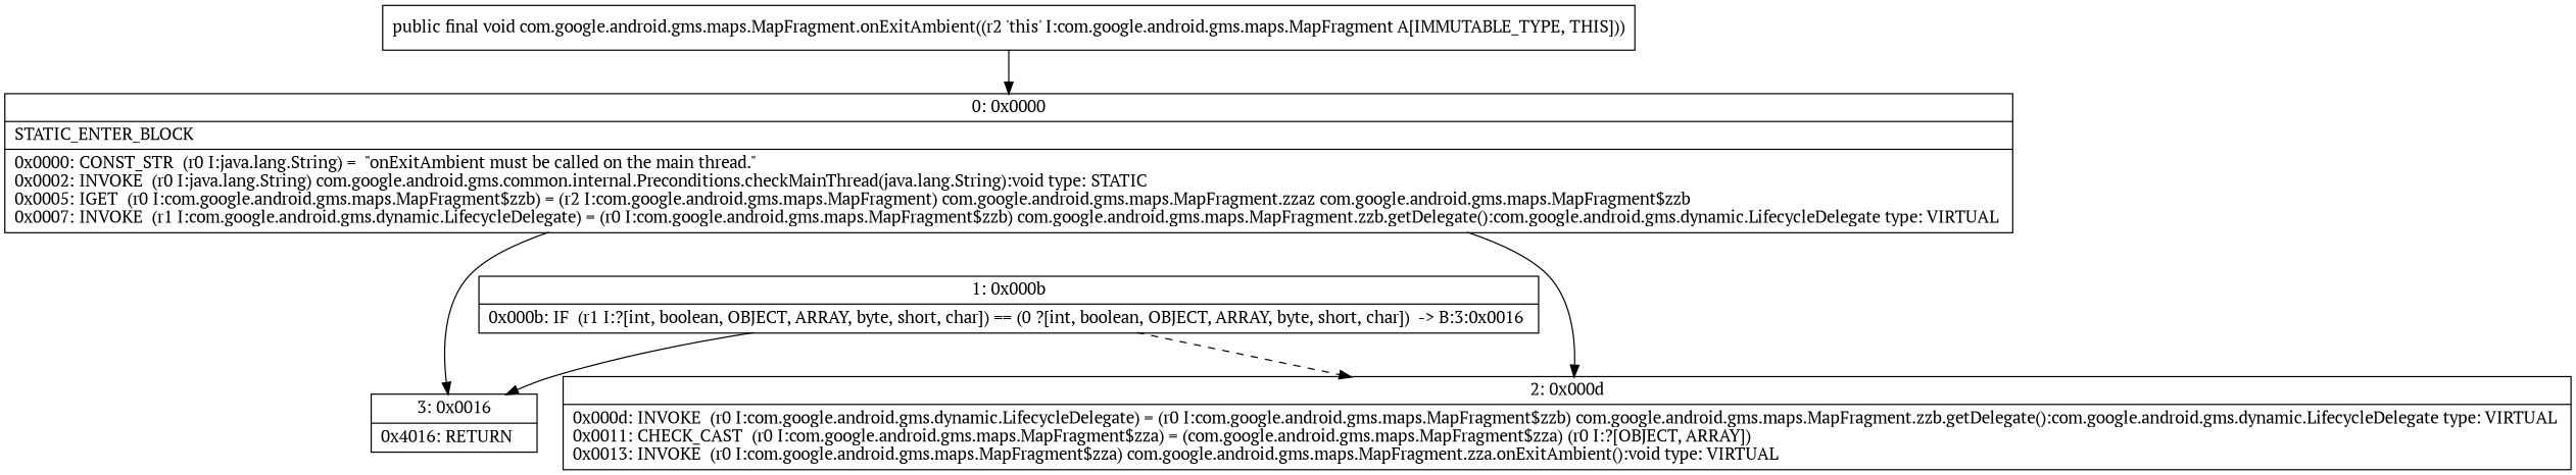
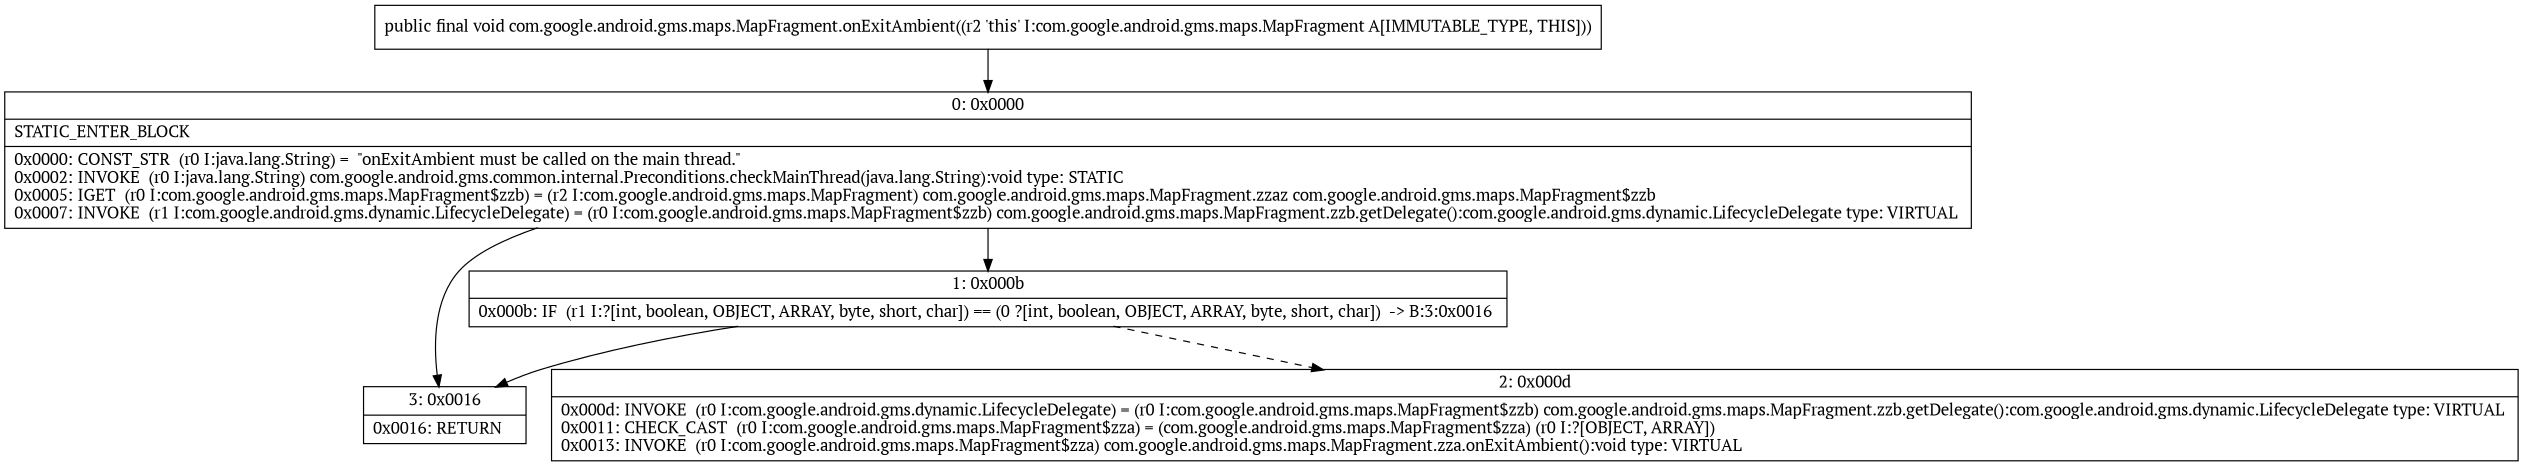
  digraph {
    fontname="PT Serif"
    node [fontname="PT Serif" shape=record]
    edge [fontname="PT Serif"]
    n1 [label="{0\:\ 0x0000|STATIC_ENTER_BLOCK\l|0x0000: CONST_STR  (r0 I:java.lang.String) =  \"onExitAmbient must be called on the main thread.\" \l0x0002: INVOKE  (r0 I:java.lang.String) com.google.android.gms.common.internal.Preconditions.checkMainThread(java.lang.String):void type: STATIC \l0x0005: IGET  (r0 I:com.google.android.gms.maps.MapFragment$zzb) = (r2 I:com.google.android.gms.maps.MapFragment) com.google.android.gms.maps.MapFragment.zzaz com.google.android.gms.maps.MapFragment$zzb \l0x0007: INVOKE  (r1 I:com.google.android.gms.dynamic.LifecycleDelegate) = (r0 I:com.google.android.gms.maps.MapFragment$zzb) com.google.android.gms.maps.MapFragment.zzb.getDelegate():com.google.android.gms.dynamic.LifecycleDelegate type: VIRTUAL \l}"]
    n2 [label="{1\:\ 0x000b|0x000b: IF  (r1 I:?[int, boolean, OBJECT, ARRAY, byte, short, char]) == (0 ?[int, boolean, OBJECT, ARRAY, byte, short, char])  \-\> B:3:0x0016 \l}"]
-   n3 [label="{3\:\ 0x0016|0x4016: RETURN   \l}"]
+   n3 [label="{3\:\ 0x0016|0x0016: RETURN   \l}"]
    n4 [label="{2\:\ 0x000d|0x000d: INVOKE  (r0 I:com.google.android.gms.dynamic.LifecycleDelegate) = (r0 I:com.google.android.gms.maps.MapFragment$zzb) com.google.android.gms.maps.MapFragment.zzb.getDelegate():com.google.android.gms.dynamic.LifecycleDelegate type: VIRTUAL \l0x0011: CHECK_CAST  (r0 I:com.google.android.gms.maps.MapFragment$zza) = (com.google.android.gms.maps.MapFragment$zza) (r0 I:?[OBJECT, ARRAY]) \l0x0013: INVOKE  (r0 I:com.google.android.gms.maps.MapFragment$zza) com.google.android.gms.maps.MapFragment.zza.onExitAmbient():void type: VIRTUAL \l}"]
    n5 [label="{public final void com.google.android.gms.maps.MapFragment.onExitAmbient((r2 'this' I:com.google.android.gms.maps.MapFragment A[IMMUTABLE_TYPE, THIS])) }"]
-   n1 -> n4
+   n1 -> n2
    n1 -> n3
    n2 -> n3
    n2 -> n4 [style=dashed]
    n5 -> n1
  }
